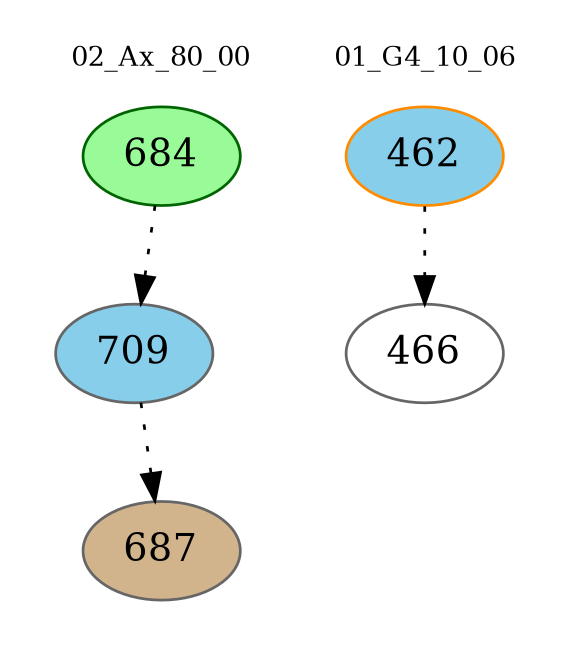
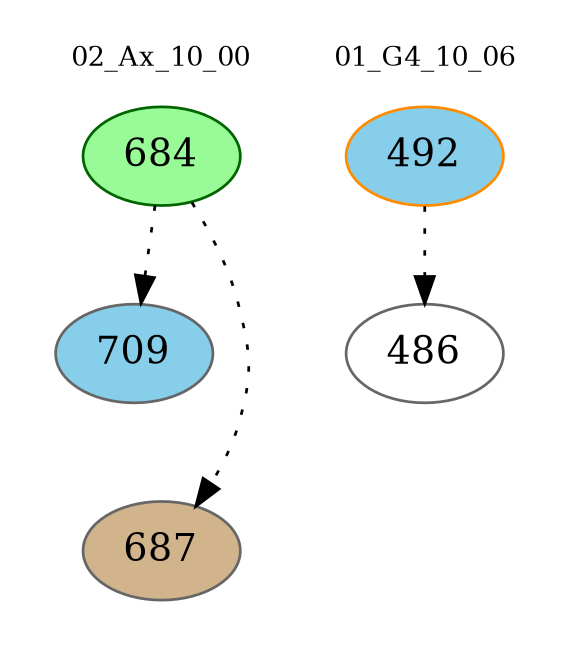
  digraph {
    node [color=gray40 fillcolor=skyblue style=filled]
    edge [color=black style=dotted]
    n1 [color=darkgreen fillcolor=palegreen label=684]
    n2 [label=709]
    n3 [fillcolor=tan label=687]
-   n4 [color=darkorange label=462]
-   n5 [fillcolor=white label=466]
+   n4 [color=darkorange label=492]
+   n5 [fillcolor=white label=486]
    subgraph cluster_1 {
      color=white
      fontsize=10
-     label="02_Ax_80_00"
+     label="02_Ax_10_00"
      n1
      n2
      n3
    }
    subgraph cluster_2 {
      color=white
      fontsize=10
      label="01_G4_10_06"
      n4
      n5
    }
    n1 -> n2
-   n2 -> n3
+   n1 -> n3
    n4 -> n5
  }
